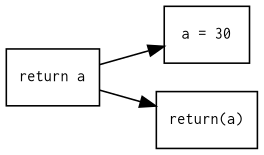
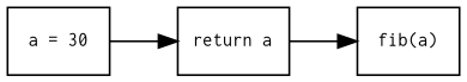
  digraph {
    rankdir=LR
    node [fontname=Courier fontsize=10 shape=box]
    edge [fontname=Courier fontsize=10]
    n1 [label="a = 30"]
    n2 [label="return a"]
-   n3 [label="return(a)"]
-   n2 -> n1
+   n3 [label="fib(a)"]
+   n1 -> n2
    n2 -> n3
  }
